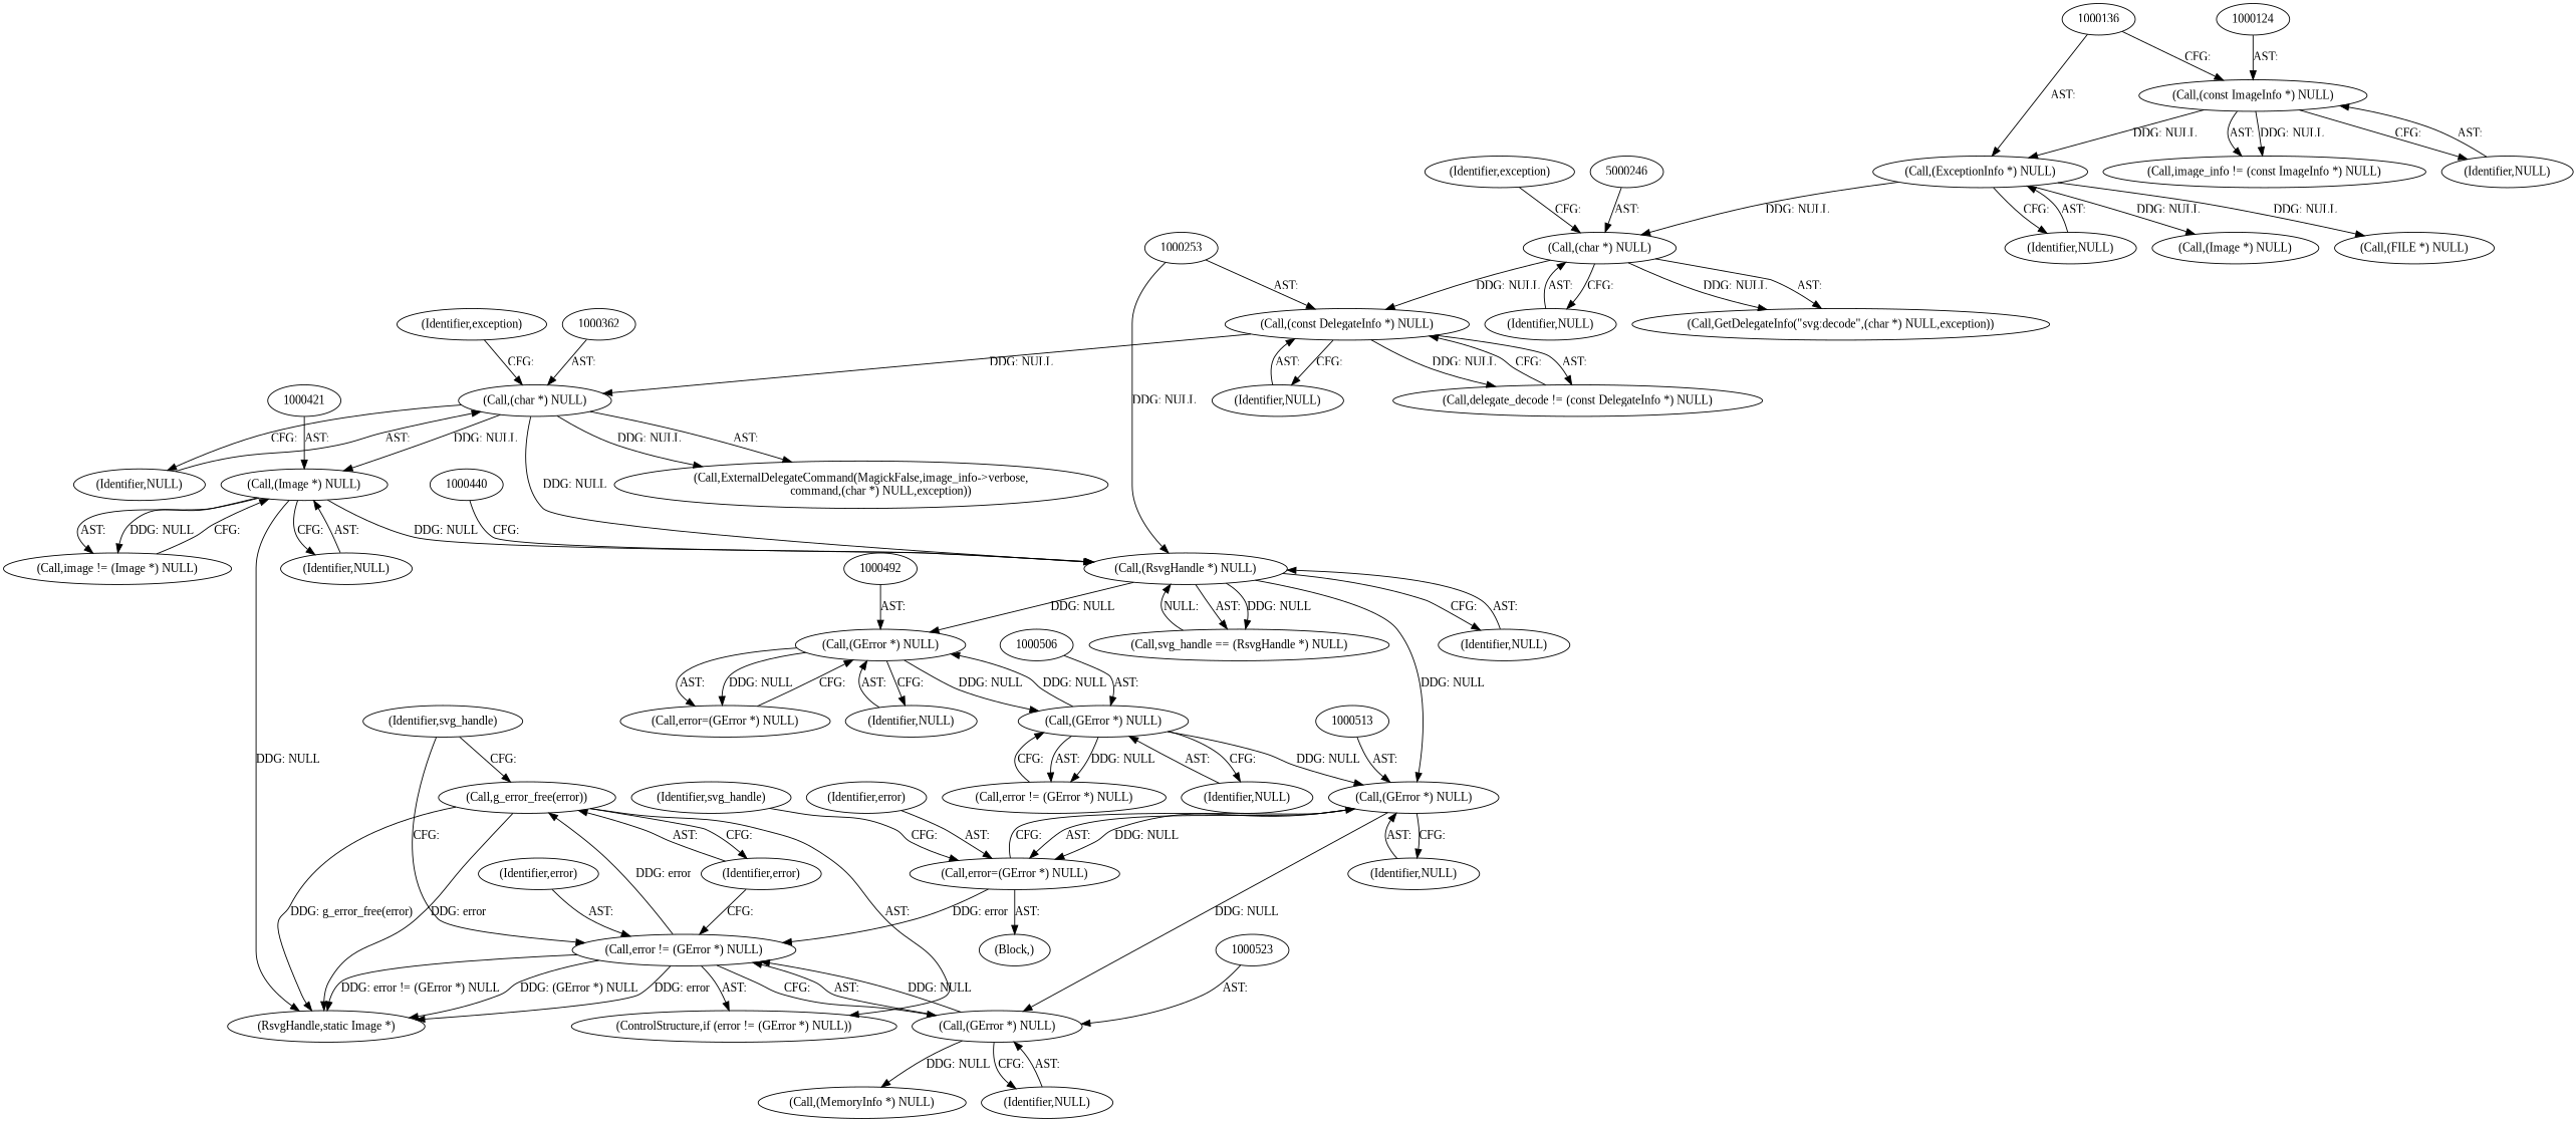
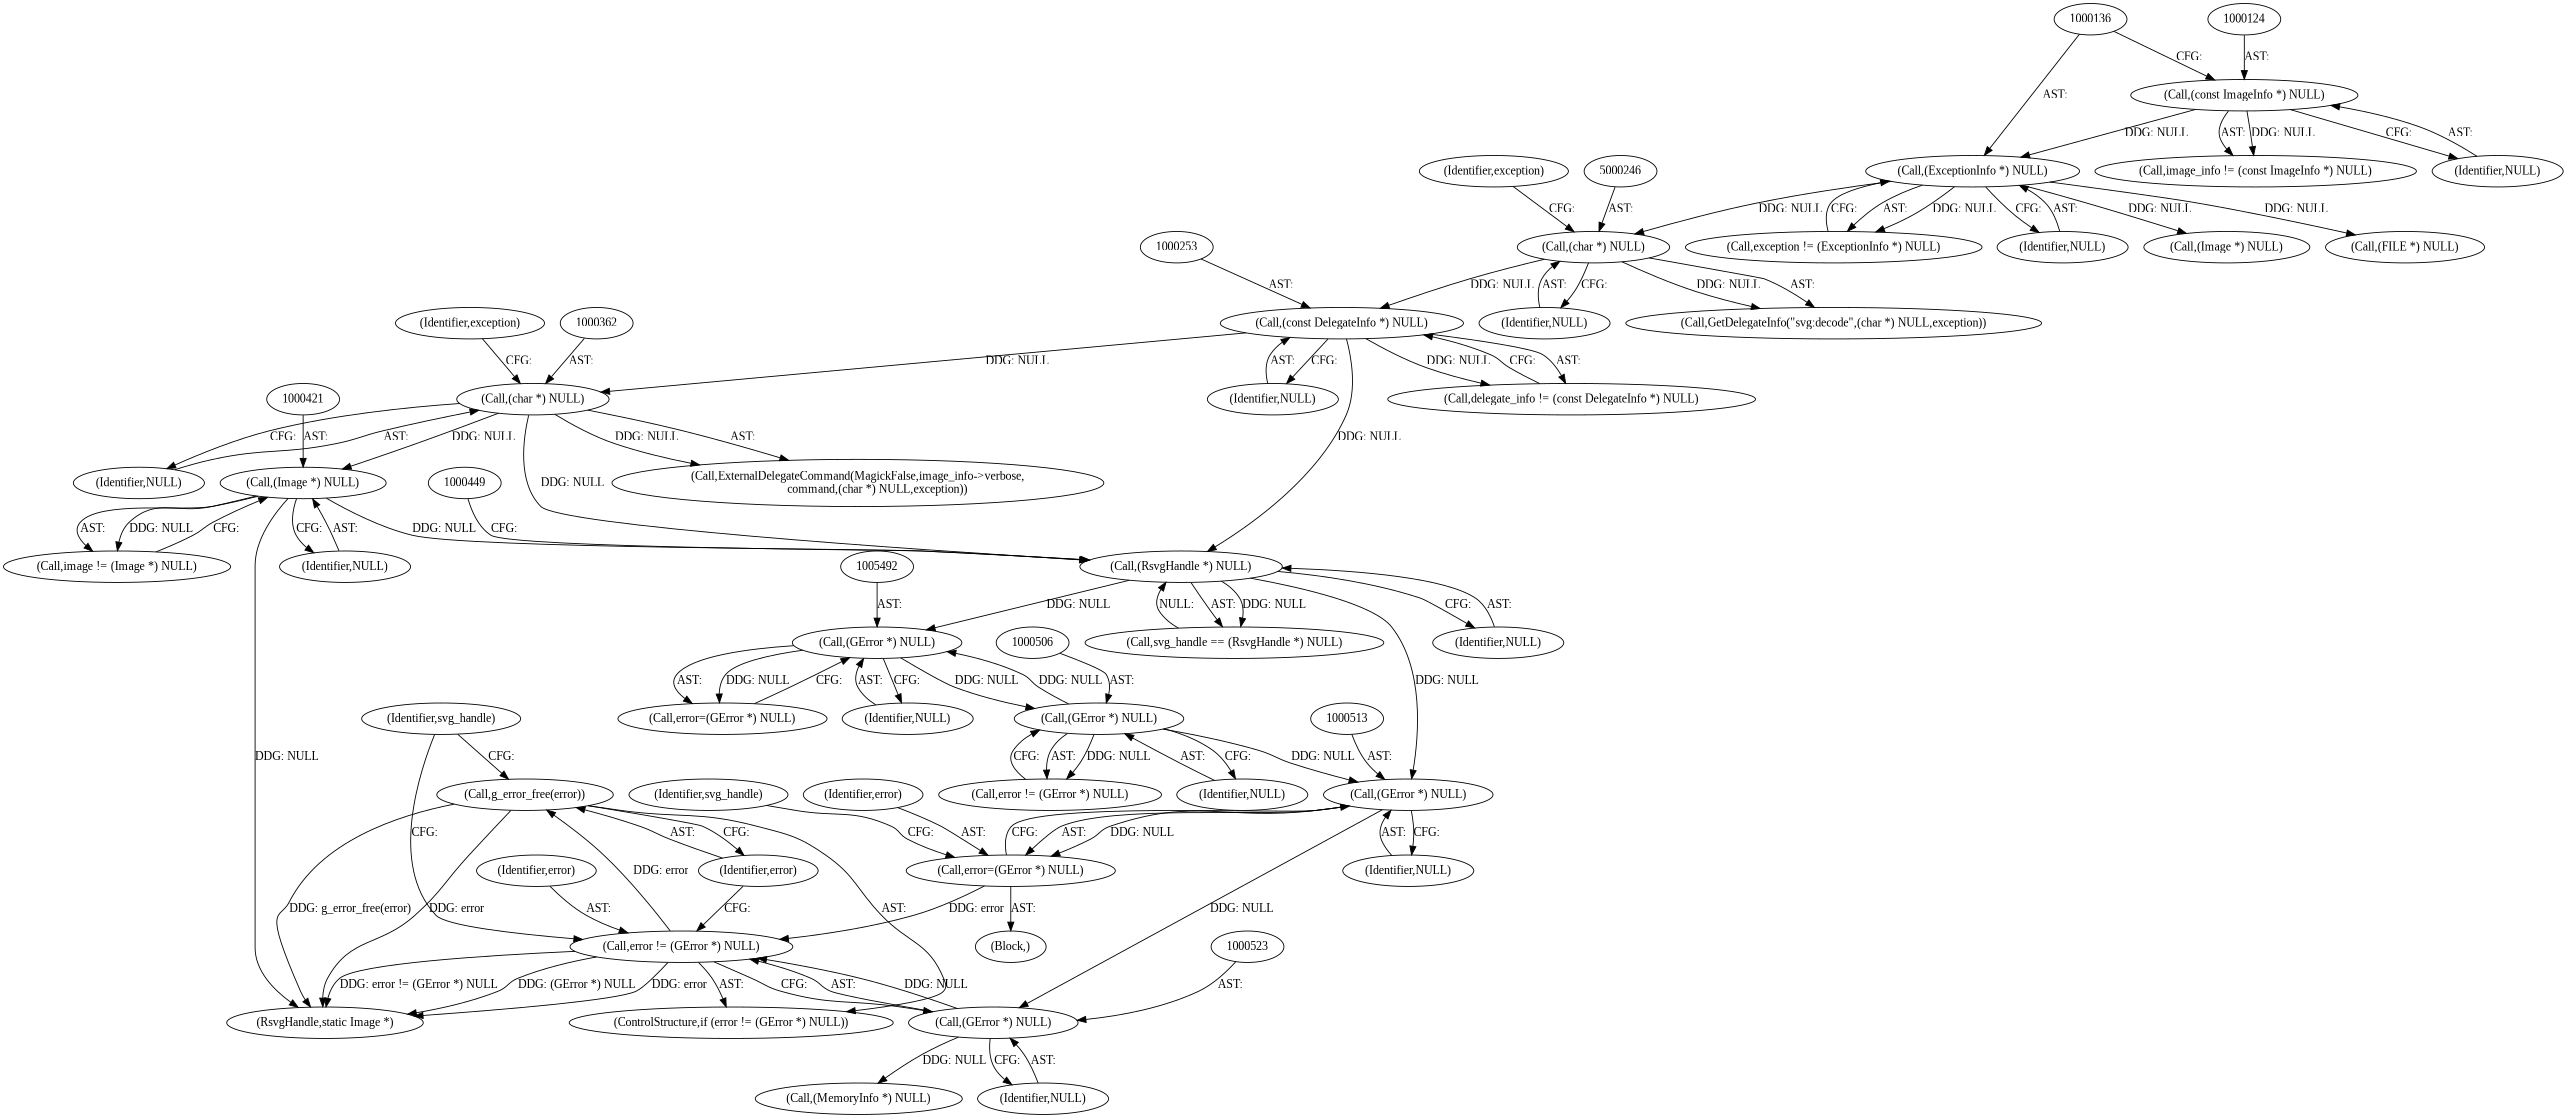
  digraph {
    fontname="Liberation Serif"
    node [fontname="Liberation Serif"]
    edge [fontname="Liberation Serif"]
    n1 [label="(Call,g_error_free(error))"]
    n2 [label="(Identifier,error)"]
    n3 [label="(ControlStructure,if (error != (GError *) NULL))"]
    n4 [label="(RsvgHandle,static Image *)"]
    n5 [label="(Call,error != (GError *) NULL)"]
    n6 [label="(Call,(GError *) NULL)"]
    n7 [label="(Call,(MemoryInfo *) NULL)"]
    n8 [label="(Identifier,NULL)"]
    n9 [label="(Call,error=(GError *) NULL)"]
    n10 [label="(Call,(GError *) NULL)"]
    n11 [label="(Block,)"]
    n12 [label="(Identifier,NULL)"]
    n13 [label="(Call,(GError *) NULL)"]
    n14 [label="(Call,(GError *) NULL)"]
    n15 [label="(Identifier,NULL)"]
    n16 [label="(Call,error != (GError *) NULL)"]
    n17 [label="(Identifier,NULL)"]
    n18 [label="(Call,error=(GError *) NULL)"]
    n19 [label="(Call,(RsvgHandle *) NULL)"]
    n20 [label="(Identifier,NULL)"]
    n21 [label="(Call,svg_handle == (RsvgHandle *) NULL)"]
    n22 [label="(Call,(const DelegateInfo *) NULL)"]
    n23 [label="(Call,(char *) NULL)"]
    n24 [label="(Identifier,NULL)"]
-   n25 [label="(Call,delegate_decode != (const DelegateInfo *) NULL)"]
+   n25 [label="(Call,delegate_info != (const DelegateInfo *) NULL)"]
    n26 [label="(Call,(Image *) NULL)"]
    n27 [label="(Call,ExternalDelegateCommand(MagickFalse,image_info->verbose,\n            command,(char *) NULL,exception))"]
    n28 [label="(Identifier,NULL)"]
    n29 [label="(Call,(char *) NULL)"]
    n30 [label="(Identifier,NULL)"]
    n31 [label="(Call,GetDelegateInfo(\"svg:decode\",(char *) NULL,exception))"]
    n32 [label="(Call,(ExceptionInfo *) NULL)"]
    n33 [label="(Call,(Image *) NULL)"]
    n34 [label="(Call,(FILE *) NULL)"]
+   n35 [label="(Call,exception != (ExceptionInfo *) NULL)"]
    n36 [label="(Identifier,NULL)"]
    n37 [label="(Call,(const ImageInfo *) NULL)"]
    n38 [label="(Call,image_info != (const ImageInfo *) NULL)"]
    n39 [label="(Identifier,NULL)"]
    n40 [label="(Identifier,NULL)"]
    n41 [label="(Call,image != (Image *) NULL)"]
    n42 [label="(Identifier,svg_handle)"]
    n43 [label="(Identifier,svg_handle)"]
    n44 [label="(Identifier,exception)"]
    n45 [label="(Identifier,error)"]
    n46 [label="(Identifier,exception)"]
    n47 [label="(Identifier,error)"]
    1000513
    1000506
-   1000492
-   1000449 [label=1000440]
+   1000492 [label=1005492]
+   1000449
    1000253
    n53 [label=5000246]
    1000136
    1000124
    1000421
    1000362
    1000523
    n1 -> n2 [label="CFG: "]
    n1 -> n3 [label="AST: "]
    n1 -> n4 [label="DDG: g_error_free(error)"]
    n1 -> n4 [label="DDG: error"]
    n2 -> n1 [label="AST: "]
    n2 -> n5 [label="CFG: "]
    n5 -> n1 [label="DDG: error"]
    n5 -> n3 [label="AST: "]
    n5 -> n4 [label="DDG: error != (GError *) NULL"]
    n5 -> n4 [label="DDG: (GError *) NULL"]
    n5 -> n4 [label="DDG: error"]
    n5 -> n6 [label="CFG: "]
    n6 -> n5 [label="AST: "]
    n6 -> n5 [label="DDG: NULL"]
    n6 -> n7 [label="DDG: NULL"]
    n6 -> n8 [label="CFG: "]
    n8 -> n6 [label="AST: "]
    n9 -> n5 [label="DDG: error"]
    n9 -> n10 [label="CFG: "]
    n9 -> n11 [label="AST: "]
    n10 -> n6 [label="DDG: NULL"]
    n10 -> n9 [label="AST: "]
    n10 -> n9 [label="DDG: NULL"]
    n10 -> n12 [label="CFG: "]
    n12 -> n10 [label="AST: "]
    n13 -> n10 [label="DDG: NULL"]
    n13 -> n14 [label="DDG: NULL"]
    n13 -> n15 [label="CFG: "]
    n13 -> n16 [label="AST: "]
    n13 -> n16 [label="DDG: NULL"]
    n14 -> n13 [label="DDG: NULL"]
    n14 -> n17 [label="CFG: "]
    n14 -> n18 [label="AST: "]
    n14 -> n18 [label="DDG: NULL"]
    n15 -> n13 [label="AST: "]
    n16 -> n13 [label="CFG: "]
    n17 -> n14 [label="AST: "]
    n18 -> n14 [label="CFG: "]
    n19 -> n10 [label="DDG: NULL"]
    n19 -> n14 [label="DDG: NULL"]
    n19 -> n20 [label="CFG: "]
    n19 -> n21 [label="AST: "]
    n19 -> n21 [label="DDG: NULL"]
    n20 -> n19 [label="AST: "]
    n21 -> n19 [label="NULL: "]
-   1000253 -> n19 [label="DDG: NULL"]
+   n22 -> n19 [label="DDG: NULL"]
    n22 -> n23 [label="DDG: NULL"]
    n22 -> n24 [label="CFG: "]
    n22 -> n25 [label="AST: "]
    n22 -> n25 [label="DDG: NULL"]
    n23 -> n19 [label="DDG: NULL"]
    n23 -> n26 [label="DDG: NULL"]
    n23 -> n27 [label="AST: "]
    n23 -> n27 [label="DDG: NULL"]
    n23 -> n28 [label="CFG: "]
    n24 -> n22 [label="AST: "]
    n25 -> n22 [label="CFG: "]
    n26 -> n4 [label="DDG: NULL"]
    n26 -> n19 [label="DDG: NULL"]
    n26 -> n40 [label="CFG: "]
    n26 -> n41 [label="AST: "]
    n26 -> n41 [label="DDG: NULL"]
    n28 -> n23 [label="AST: "]
    n29 -> n22 [label="DDG: NULL"]
    n29 -> n30 [label="CFG: "]
    n29 -> n31 [label="AST: "]
    n29 -> n31 [label="DDG: NULL"]
    n30 -> n29 [label="AST: "]
    n32 -> n29 [label="DDG: NULL"]
    n32 -> n33 [label="DDG: NULL"]
    n32 -> n34 [label="DDG: NULL"]
+   n32 -> n35 [label="AST: "]
+   n32 -> n35 [label="DDG: NULL"]
    n32 -> n36 [label="CFG: "]
+   n35 -> n32 [label="CFG: "]
    n36 -> n32 [label="AST: "]
    n37 -> n32 [label="DDG: NULL"]
    n37 -> n38 [label="AST: "]
    n37 -> n38 [label="DDG: NULL"]
    n37 -> n39 [label="CFG: "]
    n39 -> n37 [label="AST: "]
    n40 -> n26 [label="AST: "]
    n41 -> n26 [label="CFG: "]
    n42 -> n1 [label="CFG: "]
    n42 -> n5 [label="CFG: "]
    n43 -> n9 [label="CFG: "]
    n44 -> n23 [label="CFG: "]
    n45 -> n5 [label="AST: "]
    n46 -> n29 [label="CFG: "]
    n47 -> n9 [label="AST: "]
    1000513 -> n10 [label="AST: "]
    1000506 -> n13 [label="AST: "]
    1000492 -> n14 [label="AST: "]
    1000449 -> n19 [label="CFG: "]
    1000253 -> n22 [label="AST: "]
    n53 -> n29 [label="AST: "]
    1000136 -> n32 [label="AST: "]
    1000136 -> n37 [label="CFG: "]
    1000124 -> n37 [label="AST: "]
    1000421 -> n26 [label="AST: "]
    1000362 -> n23 [label="AST: "]
    1000523 -> n6 [label="AST: "]
  }
